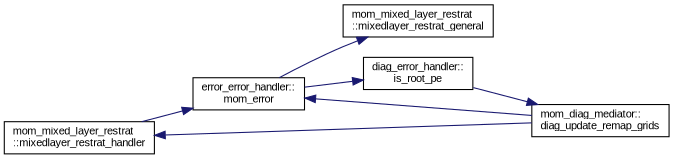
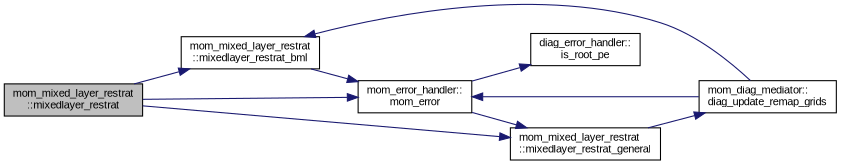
  digraph {
    fontname="Liberation Sans"
    rankdir=LR
    node [color=black fillcolor=white fontname="Liberation Sans" fontsize=10 shape=record style=filled]
    edge [color=midnightblue fontname="Liberation Sans" fontsize=10 labelfontname=Helvetica labelfontsize=10 style=solid]
-   n2 [height=0.2 label="mom_mixed_layer_restrat\l::mixedlayer_restrat_handler" width=0.4]
-   n3 [height=0.2 label="error_error_handler::\lmom_error" width=0.4]
+   n1 [fillcolor=grey75 fontcolor=black height=0.2 label="mom_mixed_layer_restrat\l::mixedlayer_restrat" width=0.4]
+   n2 [height=0.2 label="mom_mixed_layer_restrat\l::mixedlayer_restrat_bml" width=0.4]
+   n3 [height=0.2 label="mom_error_handler::\lmom_error" width=0.4]
    n4 [height=0.2 label="mom_mixed_layer_restrat\l::mixedlayer_restrat_general" width=0.4]
    n5 [height=0.2 label="diag_error_handler::\lis_root_pe" width=0.4]
    n6 [height=0.2 label="mom_diag_mediator::\ldiag_update_remap_grids" width=0.4]
+   n1 -> n2
+   n1 -> n3
+   n1 -> n4
    n2 -> n3
    n3 -> n4
    n3 -> n5
-   n5 -> n6
+   n4 -> n6
    n6 -> n2
    n6 -> n3
  }
